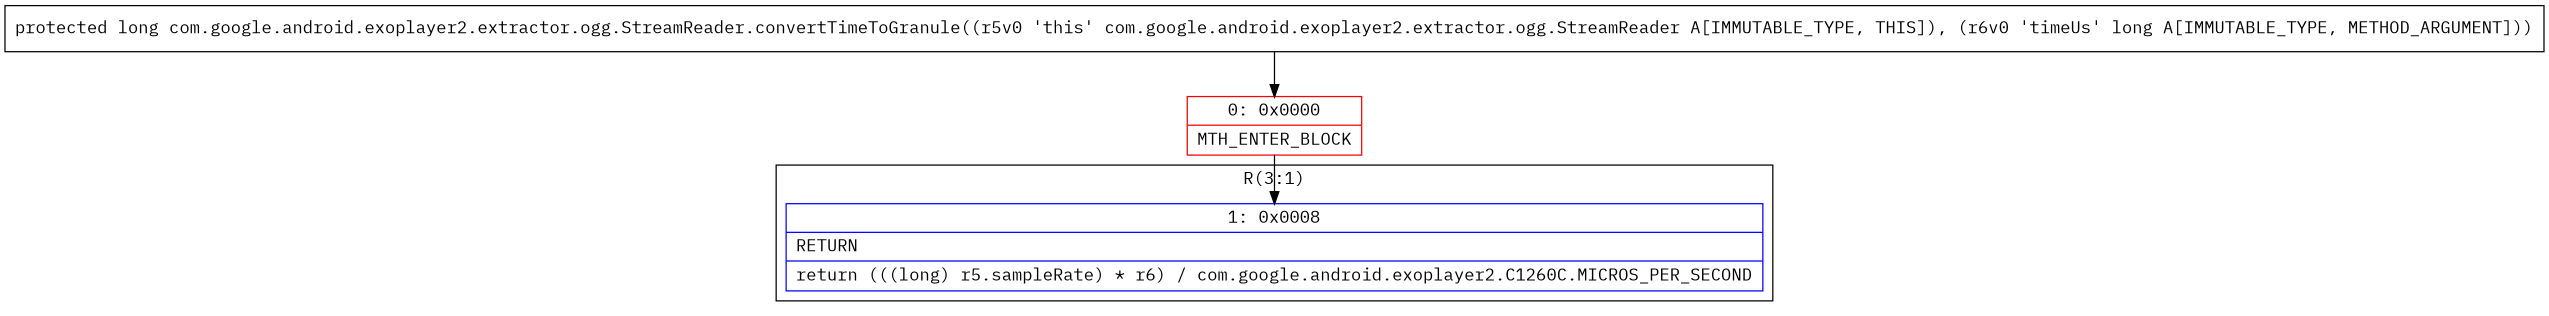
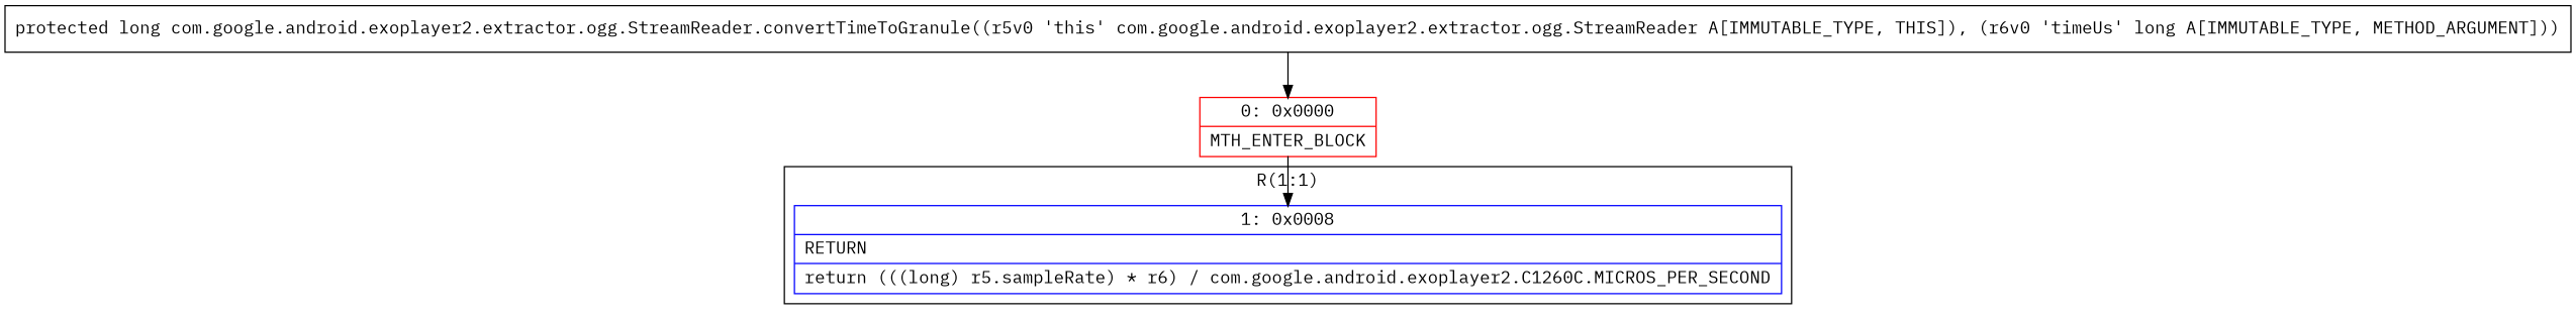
  digraph {
    fontname="IBM Plex Mono"
    node [shape=record fontname="IBM Plex Mono"]
    edge [fontname="IBM Plex Mono"]
    n1 [color=blue label="{1\:\ 0x0008|RETURN\l|return (((long) r5.sampleRate) * r6) \/ com.google.android.exoplayer2.C1260C.MICROS_PER_SECOND\l}"]
    n2 [color=red label="{0\:\ 0x0000|MTH_ENTER_BLOCK\l}"]
    n3 [label="{protected long com.google.android.exoplayer2.extractor.ogg.StreamReader.convertTimeToGranule((r5v0 'this' com.google.android.exoplayer2.extractor.ogg.StreamReader A[IMMUTABLE_TYPE, THIS]), (r6v0 'timeUs' long A[IMMUTABLE_TYPE, METHOD_ARGUMENT])) }"]
    subgraph cluster_1 {
-     label="R(3:1)"
+     label="R(1:1)"
      n1
    }
    n2 -> n1
    n3 -> n2
  }
